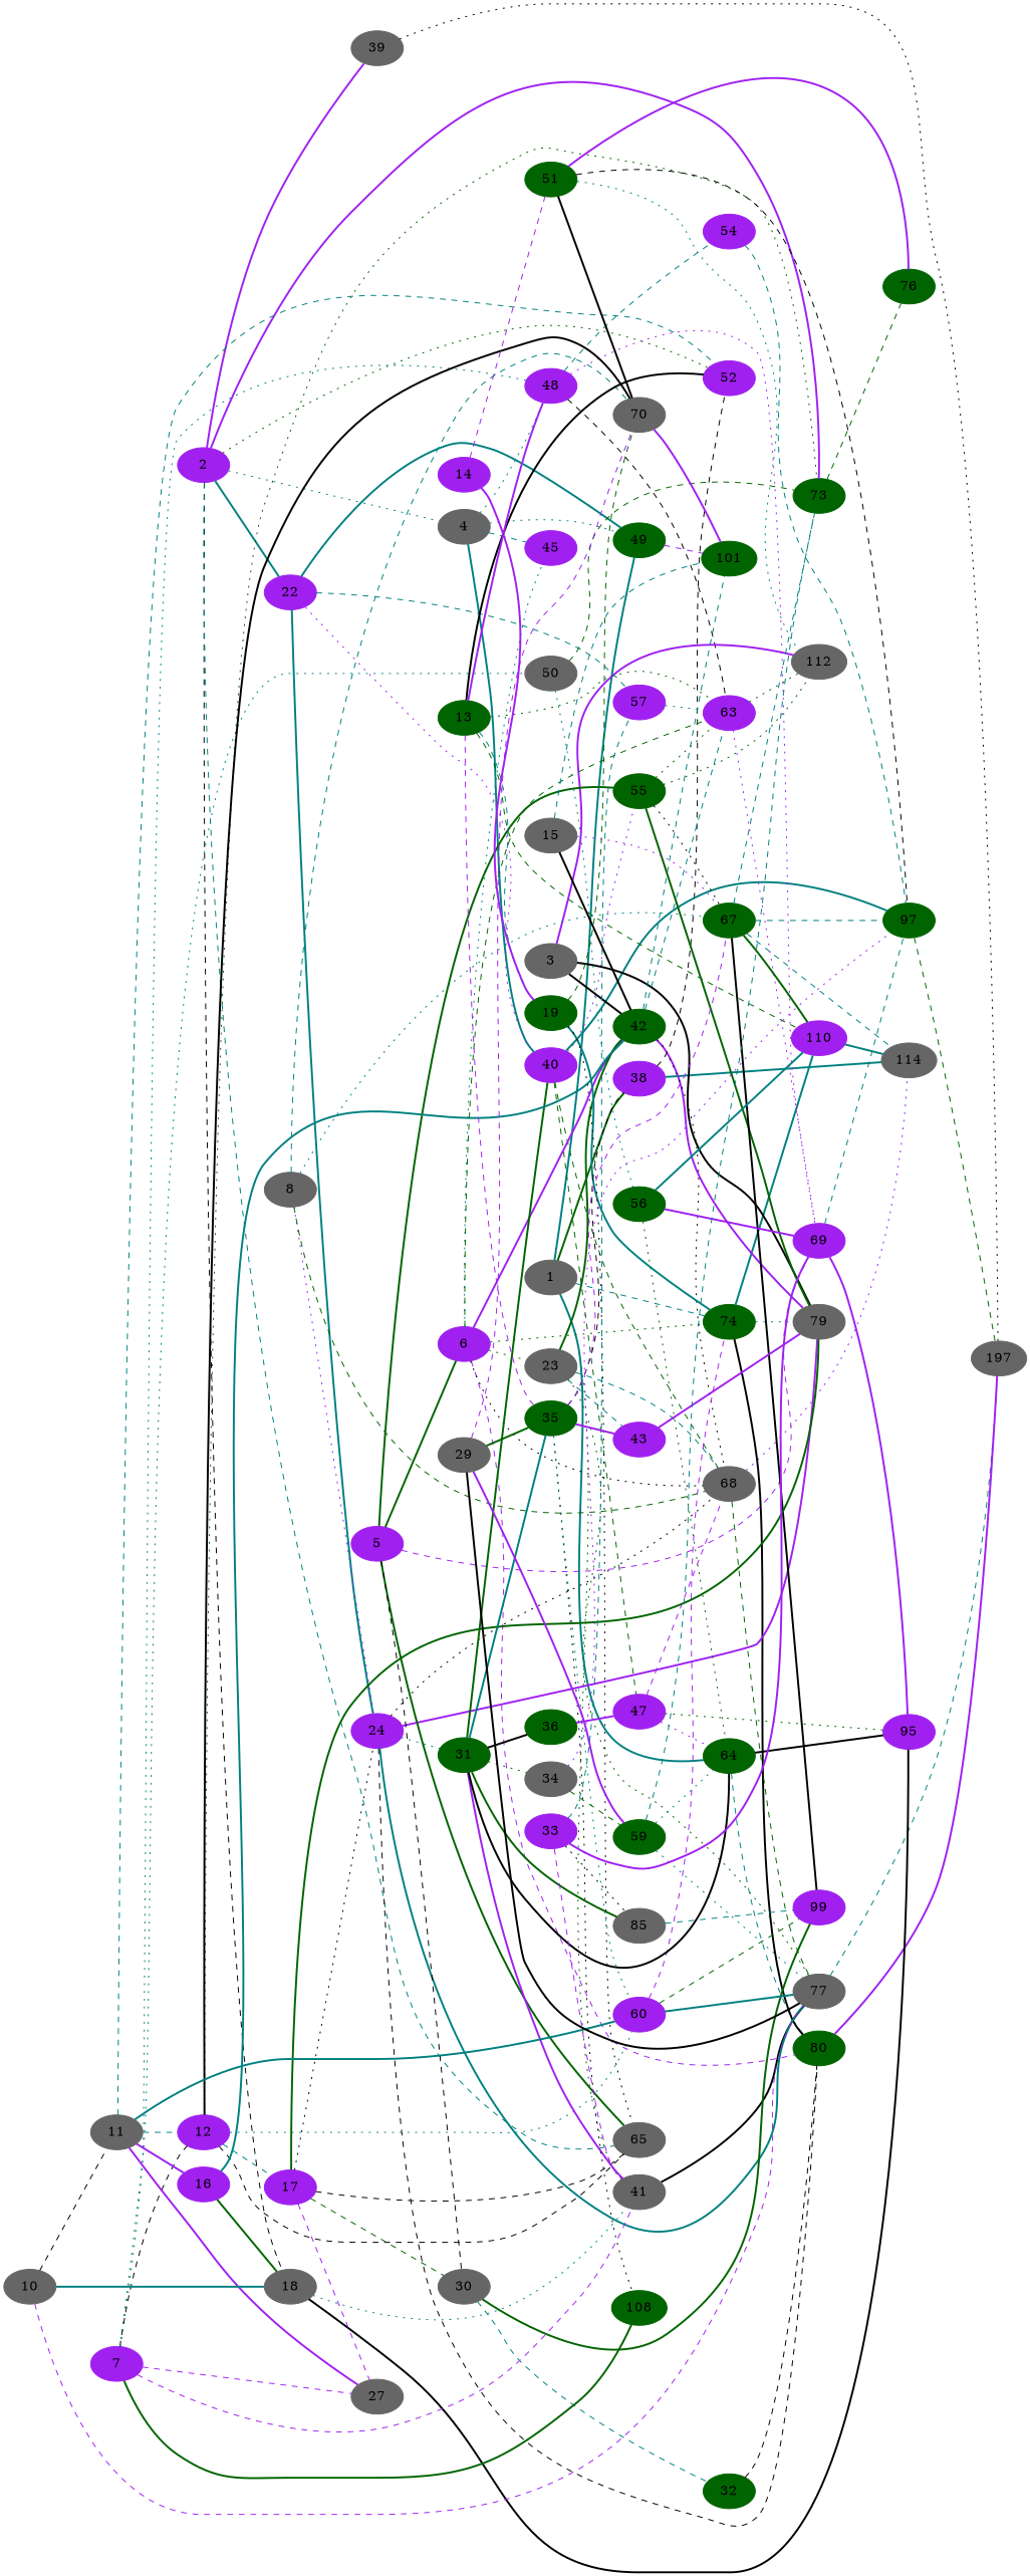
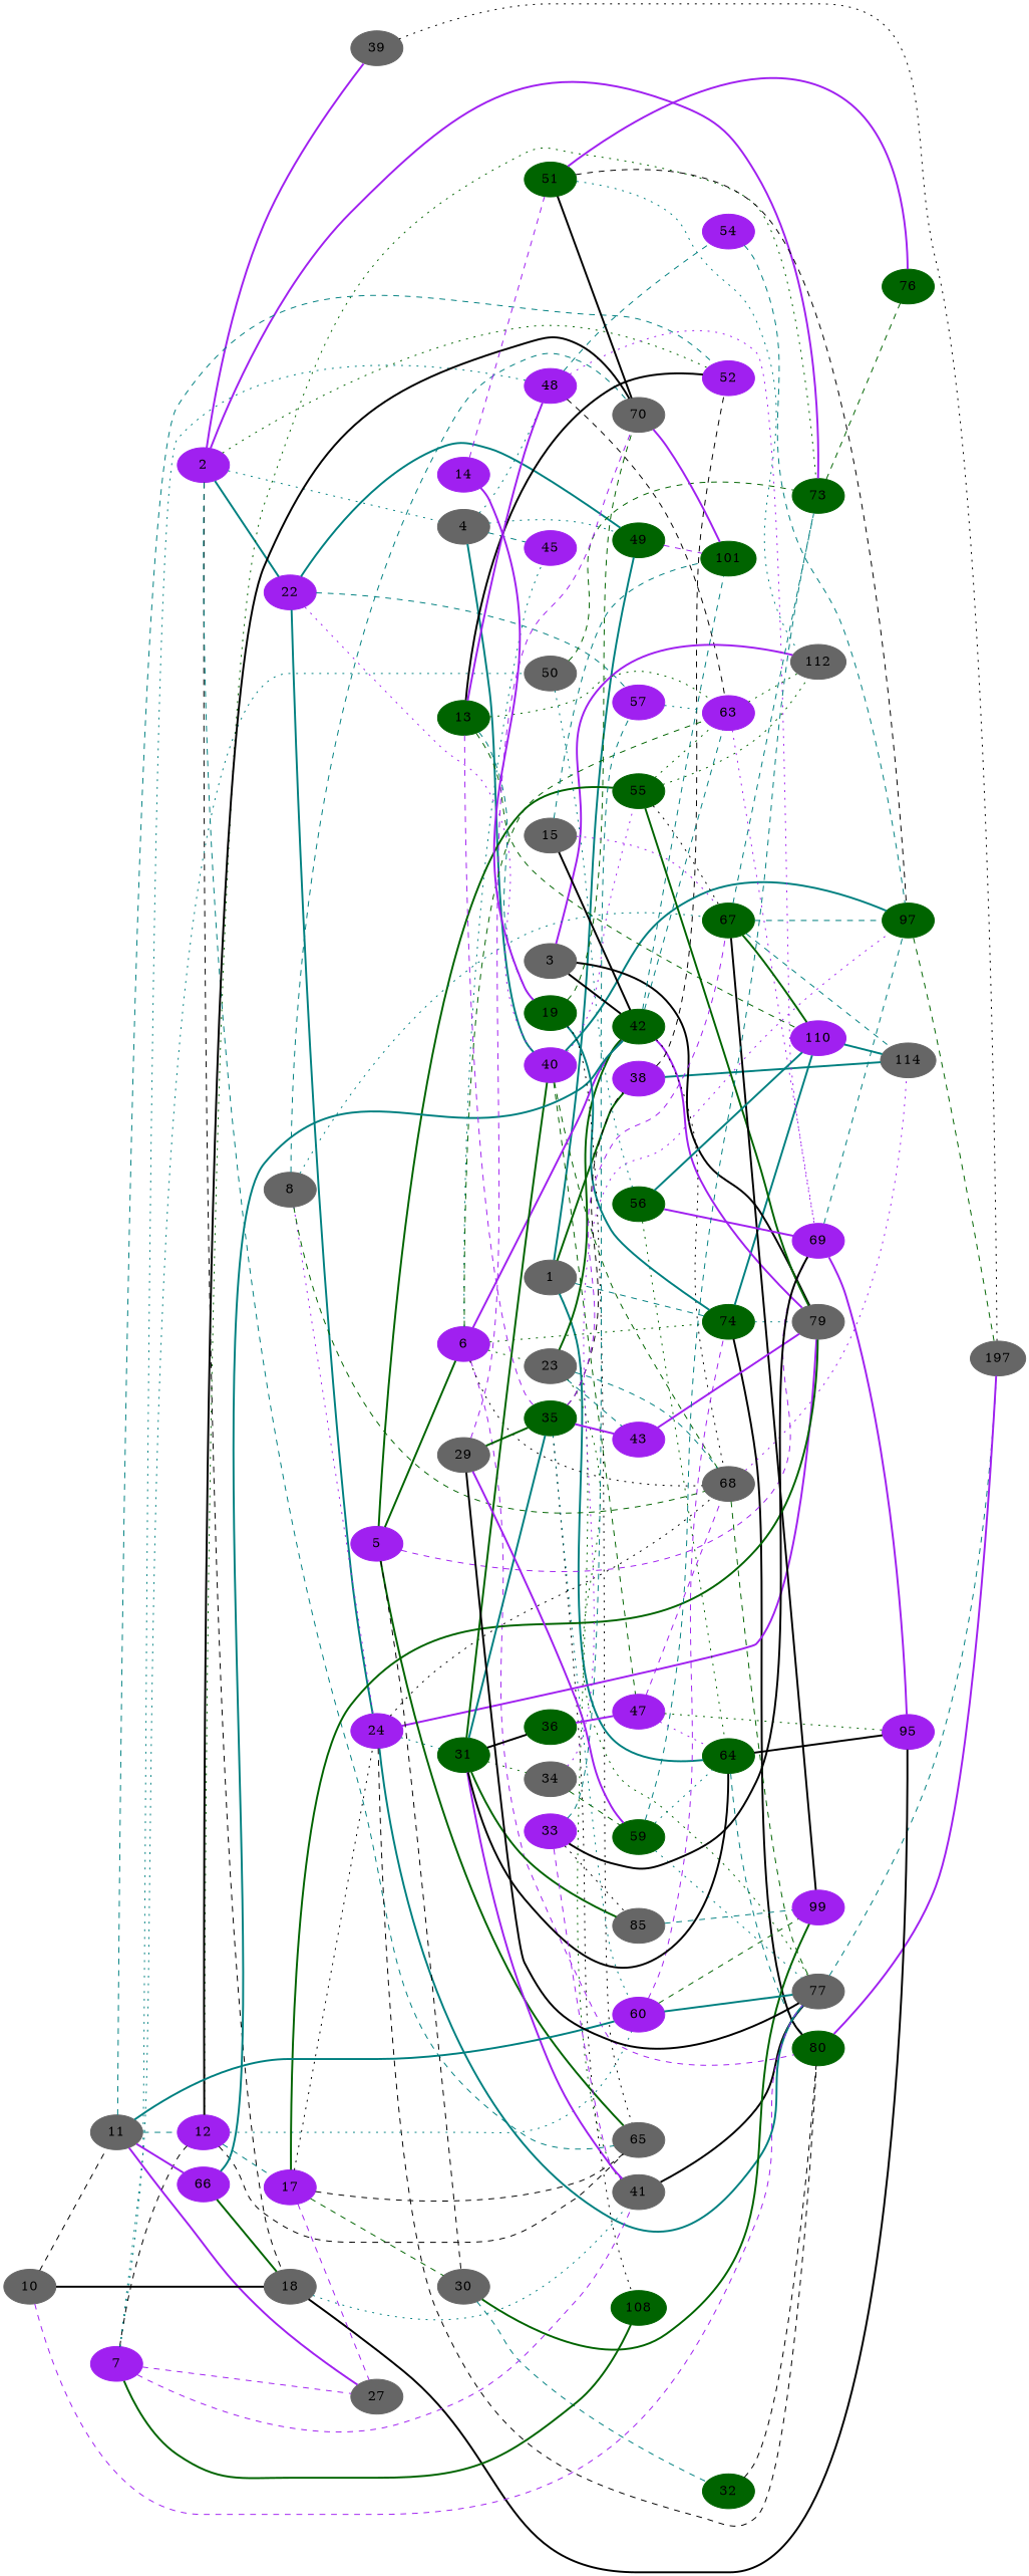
  graph {
    rankdir=LR
    node [color=purple style=filled]
    edge [color=teal style=bold]
    1 [color=gray40 super="+25"]
    38 [super="+81"]
    41 [color=gray40 super="+113"]
    49 [color=darkgreen]
    64 [color=darkgreen super="+107"]
    74 [color=darkgreen super="+92"]
    52
    114 [color=gray40]
    77 [color=gray40 super="+109"]
    101 [color=darkgreen]
    80 [color=darkgreen super="+83"]
    95
    79 [color=gray40 super="+104"]
    110
    2 [super="+84"]
    4 [color=gray40 super="+9"]
    18 [color=gray40 super="+82"]
    22 [super="+78"]
    39 [color=gray40]
    65 [color=gray40]
    73 [color=darkgreen super="+102"]
    40 [super="+71"]
    45
    48 [super="+94"]
    24 [super="+28"]
    57
    n27 [color=gray40 label=197]
    76 [color=darkgreen]
    3 [color=gray40 super="+20"]
    42 [color=darkgreen super="+46"]
    112 [color=gray40]
    63 [super="+89"]
    68 [color=gray40 super="+98"]
    55 [color=darkgreen super="+103"]
    97 [color=darkgreen super="+105"]
    47 [super="+61"]
    69 [super="+91"]
    54
    6 [super="+111"]
    23 [color=gray40 super="+75"]
    5
    30 [color=gray40 super="+66"]
    32 [color=darkgreen]
    99
    67 [color=darkgreen super="+93"]
    43
    7 [super="+62"]
    12 [super="+100"]
    27 [color=gray40]
    50 [color=gray40]
    108 [color=darkgreen]
    70 [color=gray40 super="+90"]
    60 [super="+87"]
    17 [super="+106"]
    56 [color=darkgreen super="+115"]
    8 [color=gray40 super="+86"]
    31 [color=darkgreen super="+53"]
    11 [color=gray40 super="+21"]
-   16
+   16 [label=66]
    10 [color=gray40]
    13 [color=darkgreen super="+26"]
    19 [color=darkgreen super="+37"]
    35 [color=darkgreen super="+96"]
    14
    51 [color=darkgreen super="+58"]
    15 [color=gray40 super="+116"]
    34 [color=gray40]
    36 [color=darkgreen]
    85 [color=gray40]
    29 [color=gray40 super="+88"]
    59 [color=darkgreen super="+72"]
    33 [super="+44"]
    1 -- 38 [color=darkgreen]
    1 -- 41 [color=darkgreen style=dotted]
    1 -- 49
    1 -- 64 [weight=2]
    1 -- 74 [style=dashed]
    38 -- 52 [color=black style=dashed]
    38 -- 114
    41 -- 77 [color=black]
    49 -- 101 [color=purple style=dashed]
    64 -- 80 [style=dashed]
    64 -- 95 [color=black]
    74 -- 80 [color=black]
    74 -- 79 [style=dotted weight=2]
    74 -- 110
    77 -- n27 [style=dashed]
    80 -- n27 [color=purple]
    110 -- 114
    2 -- 52 [color=darkgreen style=dotted]
    2 -- 4 [style=dotted]
    2 -- 18 [color=black style=dashed weight=2]
    2 -- 22
    2 -- 39 [color=purple]
    2 -- 65 [style=dashed]
    2 -- 73 [color=purple]
    4 -- 49 [style=dotted]
    4 -- 40
    4 -- 45 [style=dashed]
    4 -- 48 [style=dotted]
    18 -- 41 [style=dotted]
    18 -- 95 [color=black]
    22 -- 49
    22 -- 40 [color=purple style=dotted]
    22 -- 24
    22 -- 57 [style=dashed]
    39 -- n27 [color=black style=dotted]
    73 -- 76 [color=darkgreen style=dashed]
    40 -- 68 [color=darkgreen style=dashed]
    40 -- 55 [color=purple style=dotted]
    40 -- 97
    40 -- 47 [color=darkgreen style=dashed]
    48 -- 63 [color=black style=dashed]
    48 -- 69 [color=purple style=dotted]
    48 -- 54 [style=dashed]
    24 -- 77
    24 -- 80 [color=black style=dashed]
    24 -- 79 [color=purple]
    24 -- 68 [color=black style=dotted]
    24 -- 31 [style=dotted]
    57 -- 63 [style=dotted]
    3 -- 79 [color=black]
    3 -- 42 [color=black]
    3 -- 112 [color=purple]
    42 -- 101 [style=dashed]
    42 -- 79 [color=purple]
    42 -- 63 [style=dashed]
    42 -- 68 [color=black style=dotted]
    63 -- 112 [color=darkgreen style=dotted]
    63 -- 69 [color=purple style=dotted]
    68 -- 114 [color=purple style=dotted]
    68 -- 77 [color=darkgreen style=dashed]
    55 -- 79 [color=darkgreen]
    55 -- 112 [color=darkgreen style=dotted]
    55 -- 63 [color=darkgreen style=dotted]
    55 -- 67 [color=black style=dotted]
    97 -- n27 [color=darkgreen style=dashed]
    47 -- 64 [color=purple style=dotted]
    47 -- 95 [color=darkgreen style=dotted]
    47 -- 68 [color=purple style=dashed]
    69 -- 95 [color=purple]
    69 -- 97 [style=dashed]
    54 -- 97 [style=dashed]
    6 -- 74 [color=darkgreen style=dotted]
    6 -- 80 [color=purple style=dashed]
    6 -- 45 [style=dotted]
    6 -- 42 [color=purple]
    6 -- 63 [color=darkgreen style=dashed]
    6 -- 68 [color=black style=dotted]
    6 -- 23 [color=darkgreen style=dotted]
    23 -- 77 [color=darkgreen style=dotted]
    23 -- 42 [color=darkgreen]
    23 -- 68 [style=dashed]
    23 -- 43 [style=dashed]
    5 -- 65 [color=darkgreen]
    5 -- 55 [color=darkgreen]
    5 -- 69 [color=purple style=dashed]
    5 -- 6 [color=darkgreen]
    5 -- 30 [color=black style=dashed]
    30 -- 32 [style=dashed]
    30 -- 99 [color=darkgreen]
    32 -- 80 [color=black style=dashed]
    67 -- 114 [style=dashed]
    67 -- 110 [color=darkgreen]
    67 -- 73 [style=dashed weight=2]
    67 -- 97 [style=dashed weight=2]
    67 -- 99 [color=black]
    43 -- 79 [color=purple]
    7 -- 41 [color=purple style=dashed]
    7 -- 48 [style=dotted]
    7 -- 12 [color=black style=dashed]
    7 -- 27 [color=purple style=dashed]
    7 -- 50 [style=dotted]
    7 -- 108 [color=darkgreen]
    12 -- 65 [color=black style=dashed]
    12 -- 73 [color=darkgreen style=dotted]
    12 -- 70 [color=black]
    12 -- 60 [style=dotted]
    12 -- 17 [style=dashed]
    50 -- 73 [color=darkgreen style=dashed]
    50 -- 56 [style=dotted]
    70 -- 101 [color=purple]
    60 -- 74 [color=purple style=dashed]
    60 -- 77
    60 -- 99 [color=darkgreen style=dashed]
    17 -- 79 [color=darkgreen]
    17 -- 65 [color=black style=dashed]
    17 -- 24 [color=black style=dotted]
    17 -- 30 [color=darkgreen style=dashed]
    17 -- 27 [color=purple style=dashed]
    56 -- 64 [color=darkgreen style=dotted]
    56 -- 110
    56 -- 69 [color=purple]
    8 -- 24 [color=purple style=dotted]
    8 -- 68 [color=darkgreen style=dashed]
    8 -- 67 [style=dotted]
    8 -- 70 [style=dashed]
    31 -- 41 [color=purple]
    31 -- 64 [color=black]
    31 -- 40 [color=darkgreen]
    31 -- 35
    31 -- 34 [color=darkgreen style=dotted]
    31 -- 36 [color=black]
    31 -- 85 [color=darkgreen]
    11 -- 52 [style=dashed]
    11 -- 12 [style=dashed]
    11 -- 27 [color=purple]
    11 -- 60 [weight=2]
    11 -- 16 [color=purple]
    16 -- 18 [color=darkgreen]
    16 -- 42
    10 -- 77 [color=purple style=dashed]
-   10 -- 18
+   10 -- 18 [color=black]
    10 -- 11 [color=black style=dashed]
    13 -- 52 [color=black]
    13 -- 110 [color=darkgreen style=dashed]
    13 -- 48 [color=purple]
    13 -- 63 [color=darkgreen style=dotted]
    13 -- 19 [style=dashed weight=2]
    13 -- 35 [color=purple style=dashed]
    19 -- 74
    19 -- 65 [color=black style=dotted]
    19 -- 70 [color=darkgreen style=dashed]
    35 -- 38 [color=black style=dashed]
    35 -- 67 [color=purple style=dashed]
    35 -- 43 [color=purple]
    35 -- 108 [color=black style=dotted]
    35 -- 60 [style=dotted]
    14 -- 19 [color=purple]
    14 -- 51 [color=purple style=dashed]
    51 -- 76 [color=purple]
    51 -- 112 [style=dotted]
    51 -- 97 [color=black style=dashed]
    51 -- 70 [color=black]
    15 -- 101 [style=dashed]
    15 -- 42 [color=black]
    15 -- 67 [color=purple style=dotted]
    34 -- 97 [color=purple style=dotted]
    34 -- 59 [color=darkgreen style=dashed]
    36 -- 47 [color=purple]
    85 -- 99 [style=dashed]
    29 -- 77 [color=black weight=2]
    29 -- 70 [color=purple style=dashed]
    29 -- 35 [color=darkgreen]
    29 -- 59 [color=purple]
    59 -- 64 [style=dotted]
    59 -- 77 [style=dotted]
    59 -- 73 [style=dashed]
    33 -- 41 [color=purple style=dashed weight=2]
    33 -- 57 [style=dashed]
-   33 -- 69 [color=purple]
+   33 -- 69 [color=black]
    33 -- 85 [color=black style=dotted]
  }
